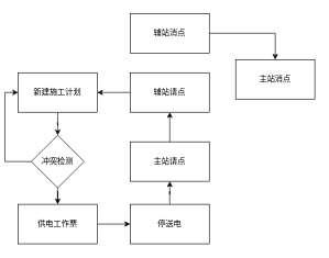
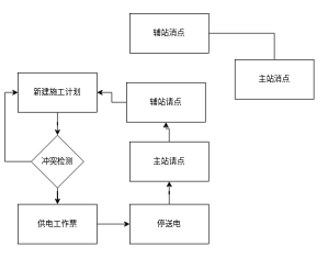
  <mxCell id="0" />
  <mxCell id="1" parent="0" />
  <mxCell id="2" value="" style="edgeStyle=orthogonalEdgeStyle;rounded=0;orthogonalLoop=1;jettySize=auto;html=1;" parent="1" source="9" target="6" edge="1"><mxGeometry relative="1" as="geometry" /></mxCell>
  <mxCell id="3" style="edgeStyle=orthogonalEdgeStyle;rounded=0;orthogonalLoop=1;jettySize=auto;html=1;" parent="1" source="4" target="14" edge="1"><mxGeometry relative="1" as="geometry" /></mxCell>
  <mxCell id="4" value="新建施工计划" style="rounded=0;whiteSpace=wrap;html=1;" parent="1" vertex="1"><mxGeometry x="20" y="110" width="120" height="60" as="geometry" /></mxCell>
  <mxCell id="5" value="" style="edgeStyle=orthogonalEdgeStyle;rounded=0;orthogonalLoop=1;jettySize=auto;html=1;" parent="1" source="6" target="8" edge="1"><mxGeometry relative="1" as="geometry" /></mxCell>
  <mxCell id="6" value="主站请点" style="rounded=0;whiteSpace=wrap;html=1;" parent="1" vertex="1"><mxGeometry x="190" y="215" width="120" height="60" as="geometry" /></mxCell>
  <mxCell id="7" value="" style="edgeStyle=orthogonalEdgeStyle;rounded=0;orthogonalLoop=1;jettySize=auto;html=1;" parent="1" source="8" target="4" edge="1"><mxGeometry relative="1" as="geometry" /></mxCell>
- <mxCell id="8" value="辅站请点" style="rounded=0;whiteSpace=wrap;html=1;" parent="1" vertex="1"><mxGeometry x="190" y="110" width="120" height="60" as="geometry" /></mxCell>
+ <mxCell id="8" value="辅站请点" style="rounded=0;whiteSpace=wrap;html=1;" parent="1" vertex="1"><mxGeometry x="185" y="125" width="120" height="60" as="geometry" /></mxCell>
  <mxCell id="9" value="停送电" style="rounded=0;whiteSpace=wrap;html=1;" parent="1" vertex="1"><mxGeometry x="190" y="310" width="120" height="60" as="geometry" /></mxCell>
  <mxCell id="10" style="edgeStyle=orthogonalEdgeStyle;rounded=0;orthogonalLoop=1;jettySize=auto;html=1;" parent="1" source="11" target="9" edge="1"><mxGeometry relative="1" as="geometry" /></mxCell>
  <mxCell id="11" value="供电工作票" style="rounded=0;whiteSpace=wrap;html=1;" parent="1" vertex="1"><mxGeometry x="20" y="310" width="120" height="60" as="geometry" /></mxCell>
  <mxCell id="12" style="edgeStyle=orthogonalEdgeStyle;rounded=0;orthogonalLoop=1;jettySize=auto;html=1;" parent="1" source="14" target="11" edge="1"><mxGeometry relative="1" as="geometry" /></mxCell>
  <mxCell id="13" style="edgeStyle=orthogonalEdgeStyle;rounded=0;orthogonalLoop=1;jettySize=auto;html=1;entryX=0;entryY=0.5;entryDx=0;entryDy=0;exitX=0;exitY=0.5;exitDx=0;exitDy=0;" parent="1" source="14" target="4" edge="1"><mxGeometry relative="1" as="geometry" /></mxCell>
  <mxCell id="14" value="冲突检测" style="rhombus;whiteSpace=wrap;html=1;" parent="1" vertex="1"><mxGeometry x="40" y="205" width="80" height="80" as="geometry" /></mxCell>
- <mxCell id="15" value="" style="edgeStyle=orthogonalEdgeStyle;rounded=0;orthogonalLoop=1;jettySize=auto;html=1;" parent="1" source="16" target="17" edge="1"><mxGeometry relative="1" as="geometry" /></mxCell>
+ <mxCell id="15" value="" style="edgeStyle=orthogonalEdgeStyle;rounded=0;orthogonalLoop=1;jettySize=auto;html=1;endArrow=none;" parent="1" source="16" target="17" edge="1"><mxGeometry relative="1" as="geometry" /></mxCell>
  <mxCell id="16" value="辅站消点" style="rounded=0;whiteSpace=wrap;html=1;" parent="1" vertex="1"><mxGeometry x="190" y="20" width="120" height="60" as="geometry" /></mxCell>
  <mxCell id="17" value="主站消点" style="rounded=0;whiteSpace=wrap;html=1;" parent="1" vertex="1"><mxGeometry x="350" y="90" width="120" height="60" as="geometry" /></mxCell>
